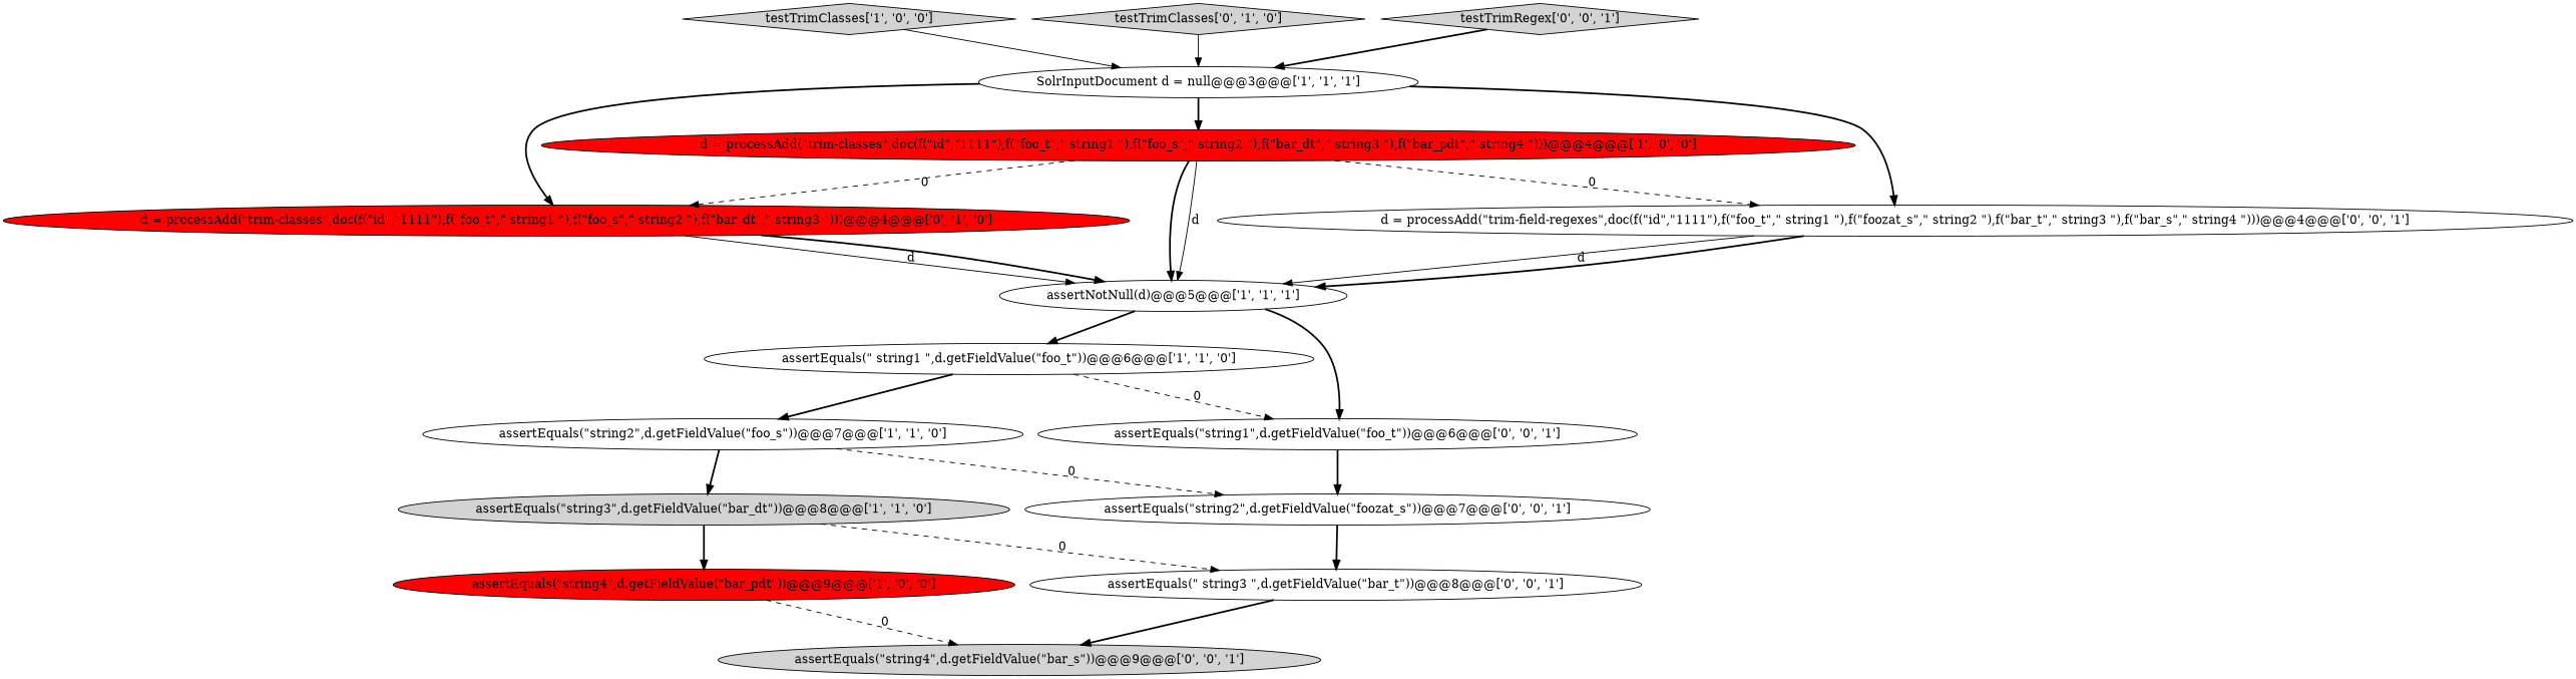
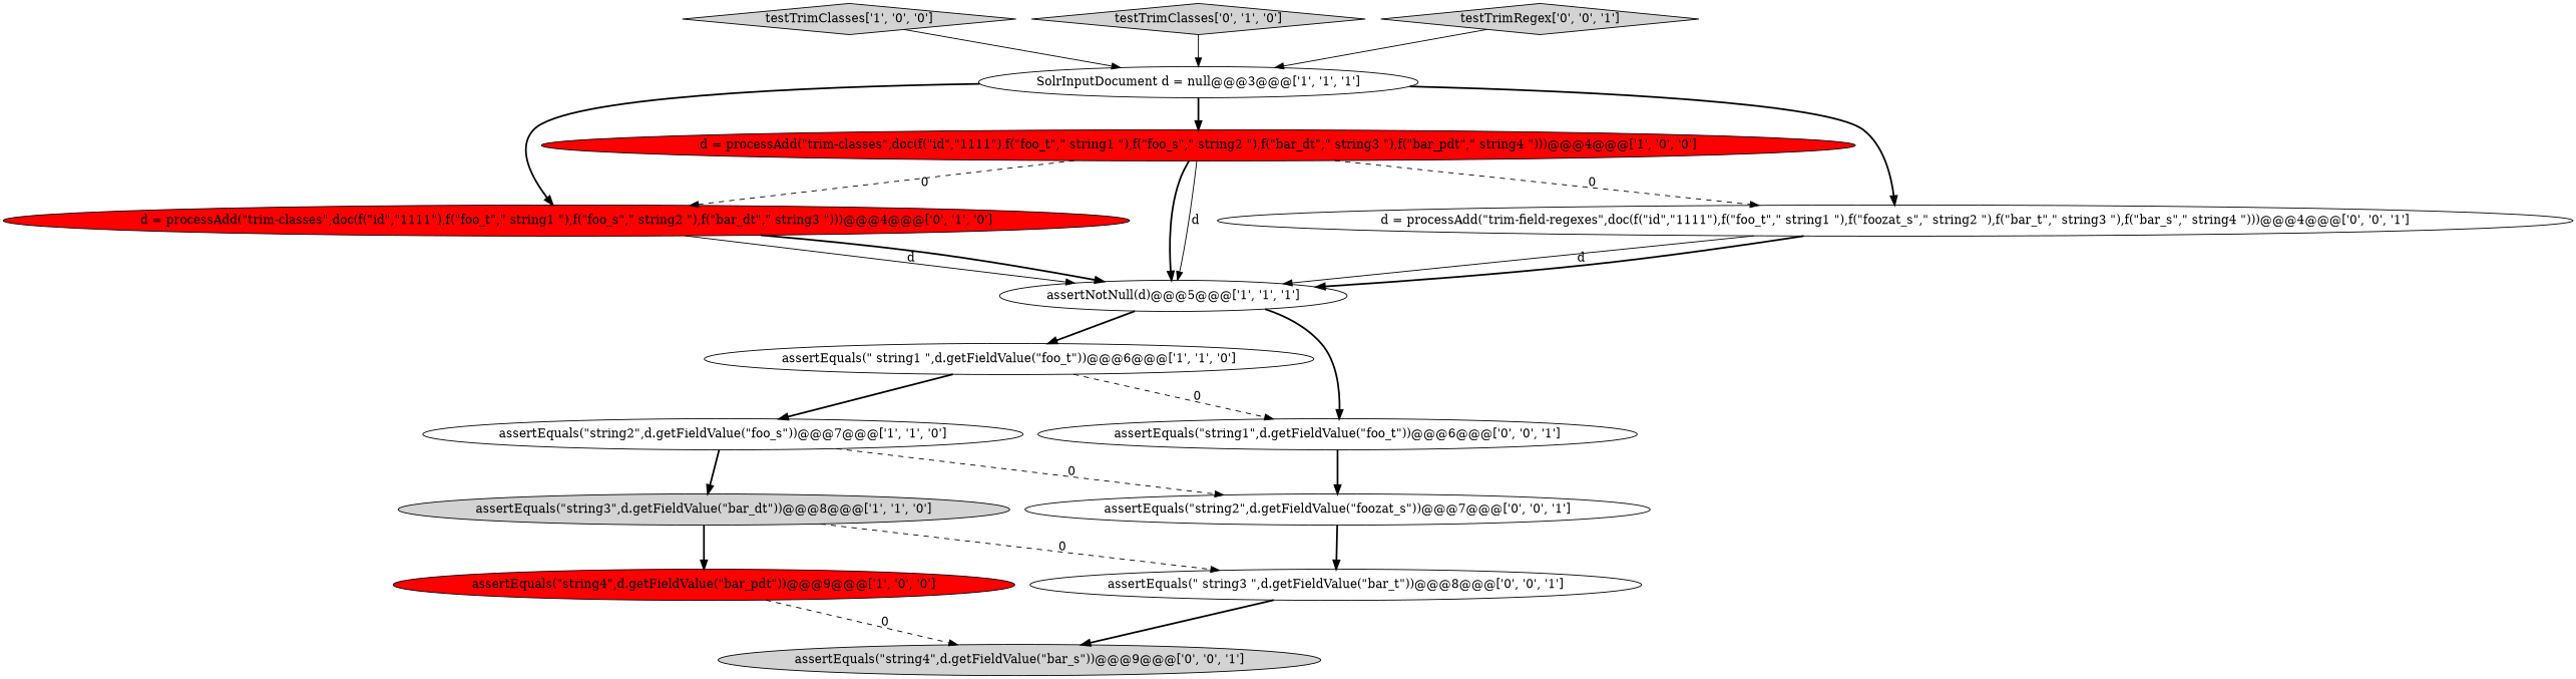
  digraph {
    node [fillcolor=white shape=ellipse style=filled]
    edge [style=bold]
    n1 [fillcolor=lightgray label="testTrimClasses['1', '0', '0']" shape=diamond]
    n2 [label="SolrInputDocument d = null@@@3@@@['1', '1', '1']"]
    n3 [fillcolor=red label="d = processAdd(\"trim-classes\",doc(f(\"id\",\"1111\"),f(\"foo_t\",\" string1 \"),f(\"foo_s\",\" string2 \"),f(\"bar_dt\",\" string3 \")))@@@4@@@['0', '1', '0']"]
    n4 [fillcolor=red label="d = processAdd(\"trim-classes\",doc(f(\"id\",\"1111\"),f(\"foo_t\",\" string1 \"),f(\"foo_s\",\" string2 \"),f(\"bar_dt\",\" string3 \"),f(\"bar_pdt\",\" string4 \")))@@@4@@@['1', '0', '0']"]
    n5 [label="d = processAdd(\"trim-field-regexes\",doc(f(\"id\",\"1111\"),f(\"foo_t\",\" string1 \"),f(\"foozat_s\",\" string2 \"),f(\"bar_t\",\" string3 \"),f(\"bar_s\",\" string4 \")))@@@4@@@['0', '0', '1']"]
    n6 [label="assertNotNull(d)@@@5@@@['1', '1', '1']"]
    n7 [label="assertEquals(\" string1 \",d.getFieldValue(\"foo_t\"))@@@6@@@['1', '1', '0']"]
    n8 [label="assertEquals(\"string1\",d.getFieldValue(\"foo_t\"))@@@6@@@['0', '0', '1']"]
    n9 [fillcolor=red label="assertEquals(\"string4\",d.getFieldValue(\"bar_pdt\"))@@@9@@@['1', '0', '0']"]
    n10 [fillcolor=lightgray label="assertEquals(\"string4\",d.getFieldValue(\"bar_s\"))@@@9@@@['0', '0', '1']"]
    n11 [label="assertEquals(\"string2\",d.getFieldValue(\"foo_s\"))@@@7@@@['1', '1', '0']"]
    n12 [label="assertEquals(\"string2\",d.getFieldValue(\"foozat_s\"))@@@7@@@['0', '0', '1']"]
    n13 [fillcolor=lightgray label="assertEquals(\"string3\",d.getFieldValue(\"bar_dt\"))@@@8@@@['1', '1', '0']"]
    n14 [label="assertEquals(\" string3 \",d.getFieldValue(\"bar_t\"))@@@8@@@['0', '0', '1']"]
    n15 [fillcolor=lightgray label="testTrimClasses['0', '1', '0']" shape=diamond]
    n16 [fillcolor=lightgray label="testTrimRegex['0', '0', '1']" shape=diamond]
    n1 -> n2 [style=solid]
    n2 -> n3
    n2 -> n4
    n2 -> n5
    n3 -> n6 [label=d style=solid]
    n3 -> n6
    n4 -> n3 [label=0 style=dashed]
    n4 -> n5 [label=0 style=dashed]
    n4 -> n6
    n4 -> n6 [label=d style=solid]
    n5 -> n6 [label=d style=solid]
    n5 -> n6
    n6 -> n7
    n6 -> n8
    n7 -> n8 [label=0 style=dashed]
    n7 -> n11
    n8 -> n12
    n9 -> n10 [label=0 style=dashed]
    n11 -> n12 [label=0 style=dashed]
    n11 -> n13
    n12 -> n14
    n13 -> n9
    n13 -> n14 [label=0 style=dashed]
    n14 -> n10
    n15 -> n2 [style=solid]
-   n16 -> n2
+   n16 -> n2 [style=solid]
  }
